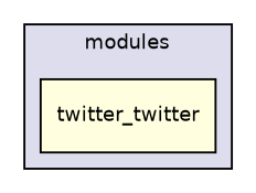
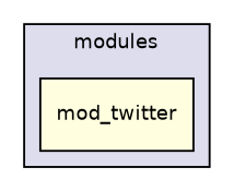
  digraph {
    compound=true
-   n1 [fillcolor=lightyellow fontname=Helvetica fontsize=10 label=twitter_twitter pencolor=black shape=box style=filled]
+   n1 [fillcolor=lightyellow fontname=Helvetica fontsize=10 label=mod_twitter pencolor=black shape=box style=filled]
    subgraph cluster_1 {
      bgcolor="#ddddee"
      fontname=Helvetica
      fontsize=10
      label=modules
      pencolor=black
      n1
    }
  }
